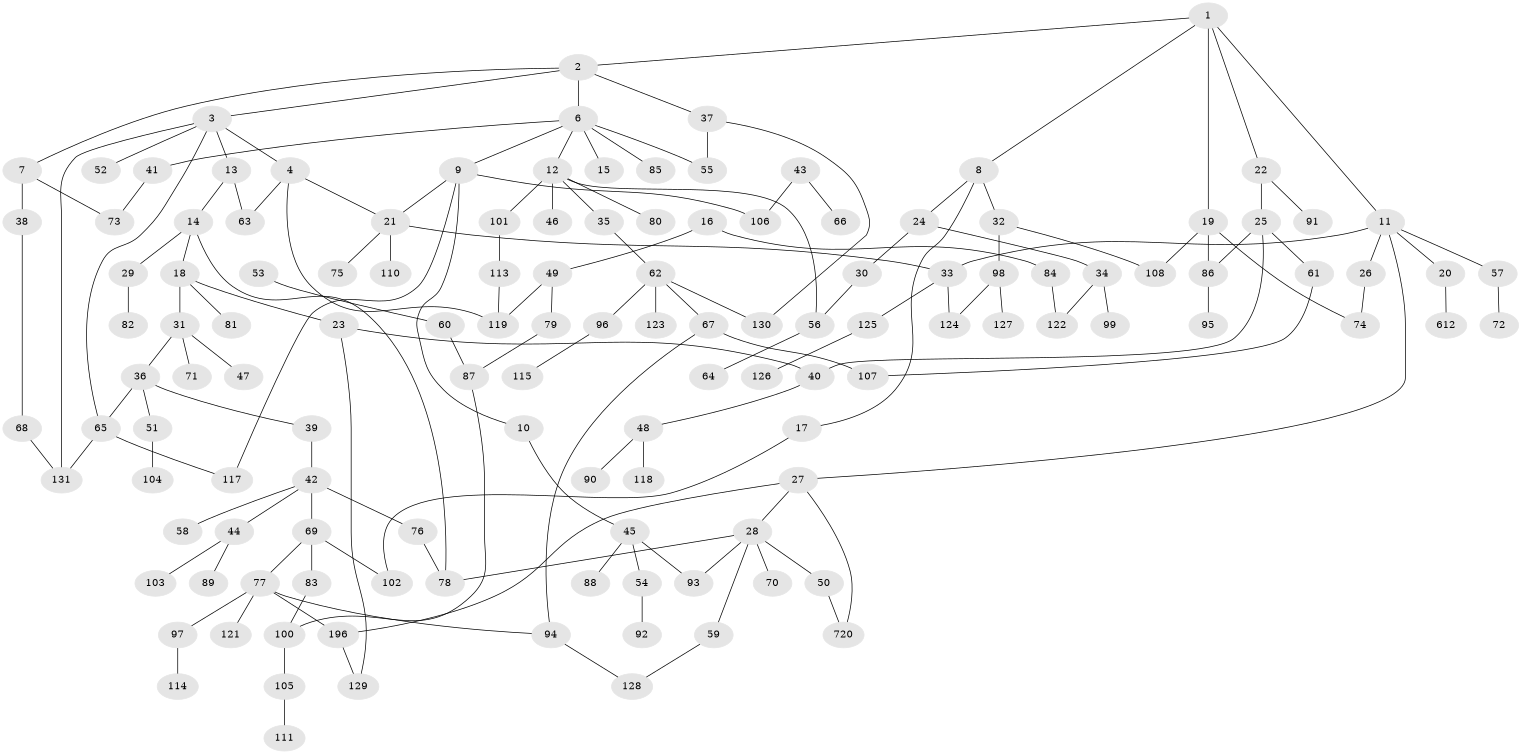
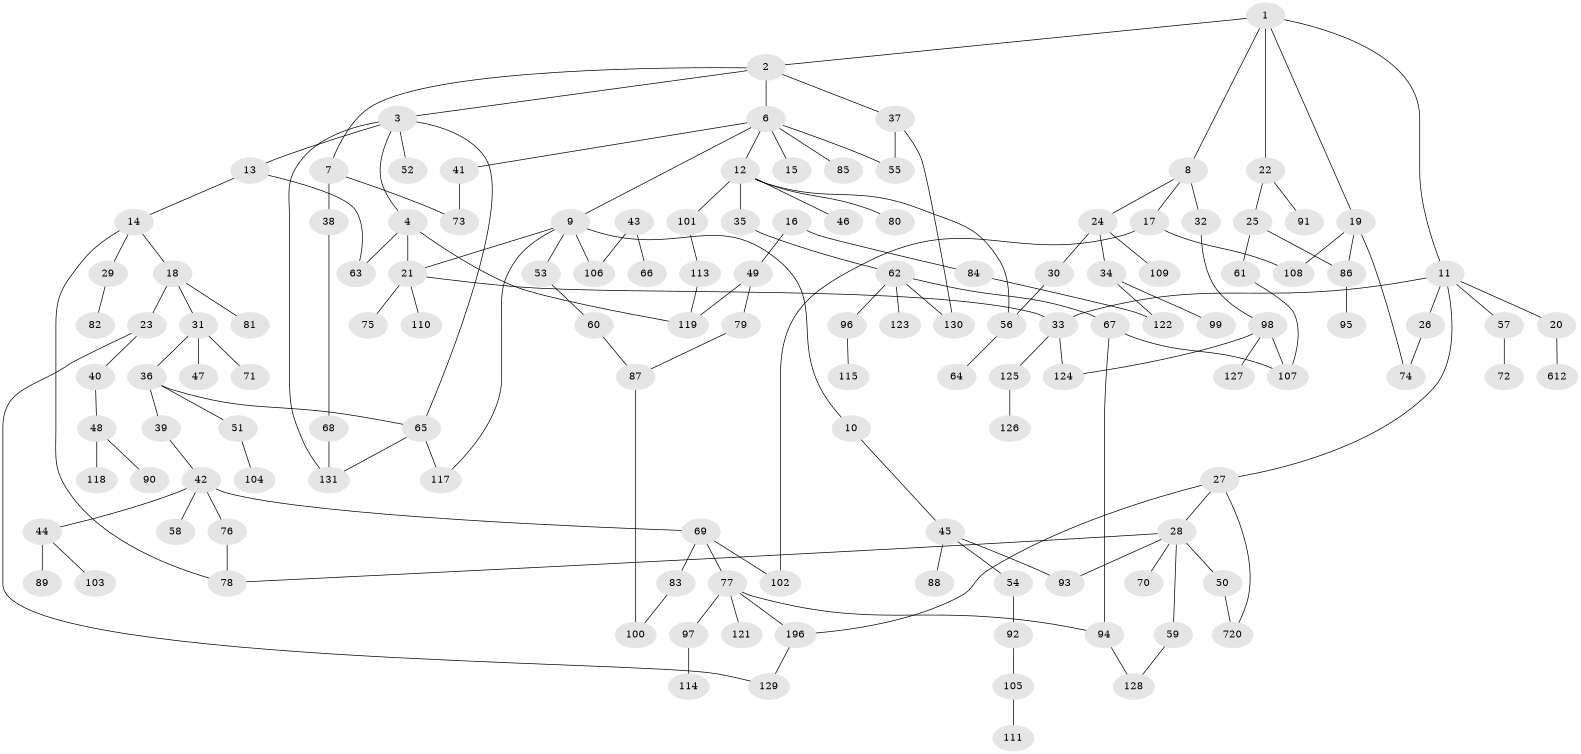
  graph {
    node [color=gray90 style=filled]
    1
    2
    8
    11
    19
    22
    3
    6
    7
    37
    32
    17
    24
    20
    26
    27
    33
    57
    108
    74
    86
    25
    91
    4
    13
    52
    65
    131
    9
    12
    15
    41
    55
    85
    38
    73
    130
    21
    63
    119
    14
    117
    75
    110
    16
    49
    84
    98
    10
    53
    106
    35
    46
    56
    80
    101
    68
    94
    128
    102
    30
    34
+   109
    45
    43
    66
    60
    93
    54
    88
    n71 [label=612]
    28
    n73 [label=196]
    n74 [label=720]
    124
    125
    72
    62
    64
    113
    18
    29
    78
    23
    31
    81
    82
    79
    122
    40
    129
    36
    47
    71
    95
    61
    48
    99
    107
    50
    59
    70
    39
    51
    127
    126
    67
    96
    123
    42
    104
    44
    58
    69
    76
    90
    118
    89
    103
    77
    83
    92
    87
    100
    115
    97
    121
    114
    105
    111
    1 -- 2
    1 -- 8
    1 -- 11
    1 -- 19
    1 -- 22
    2 -- 3
    2 -- 6
    2 -- 7
    2 -- 37
    8 -- 32
    8 -- 17
    8 -- 24
    11 -- 20
    11 -- 26
    11 -- 27
    11 -- 33
    11 -- 57
    19 -- 108
    19 -- 74
    19 -- 86
    22 -- 25
    22 -- 91
    3 -- 4
    3 -- 13
    3 -- 52
    3 -- 65
    3 -- 131
    6 -- 9
    6 -- 12
    6 -- 15
    6 -- 41
    6 -- 55
    6 -- 85
    7 -- 38
    7 -- 73
    37 -- 55
    37 -- 130
    32 -- 98
-   32 -- 108
+   17 -- 108
    17 -- 102
    24 -- 30
    24 -- 34
+   24 -- 109
    20 -- n71
    26 -- 74
    27 -- 28
    27 -- n73
    27 -- n74
    33 -- 124
    33 -- 125
    57 -- 72
    86 -- 95
    25 -- 86
-   25 -- 40
    25 -- 61
    4 -- 21
    4 -- 63
    4 -- 119
    13 -- 63
    13 -- 14
    65 -- 131
    65 -- 117
    9 -- 21
    9 -- 117
    9 -- 10
+   9 -- 53
    9 -- 106
    12 -- 35
    12 -- 46
    12 -- 56
    12 -- 80
    12 -- 101
    41 -- 73
    38 -- 68
    21 -- 33
    21 -- 75
    21 -- 110
    14 -- 18
    14 -- 29
    14 -- 78
    16 -- 49
    16 -- 84
    49 -- 119
    49 -- 79
    84 -- 122
    98 -- 124
+   98 -- 107
    98 -- 127
    10 -- 45
    53 -- 60
    35 -- 62
    56 -- 64
    101 -- 113
    68 -- 131
    94 -- 128
    30 -- 56
    34 -- 122
    34 -- 99
    45 -- 93
    45 -- 54
    45 -- 88
    43 -- 106
    43 -- 66
    60 -- 87
    54 -- 92
    28 -- 93
    28 -- 78
    28 -- 50
    28 -- 59
    28 -- 70
    n73 -- 129
    125 -- 126
    62 -- 130
    62 -- 67
    62 -- 96
    62 -- 123
    113 -- 119
    18 -- 23
    18 -- 31
    18 -- 81
    29 -- 82
    23 -- 40
    23 -- 129
    31 -- 36
    31 -- 47
    31 -- 71
    79 -- 87
    40 -- 48
    36 -- 65
    36 -- 39
    36 -- 51
    61 -- 107
    48 -- 90
    48 -- 118
    50 -- n74
    59 -- 128
    39 -- 42
    51 -- 104
    67 -- 94
    67 -- 107
    96 -- 115
    42 -- 44
    42 -- 58
    42 -- 69
    42 -- 76
    44 -- 89
    44 -- 103
    69 -- 102
    69 -- 77
    69 -- 83
    76 -- 78
    77 -- 94
    77 -- n73
    77 -- 97
    77 -- 121
    83 -- 100
    87 -- 100
-   100 -- 105
+   92 -- 105
    97 -- 114
    105 -- 111
  }
